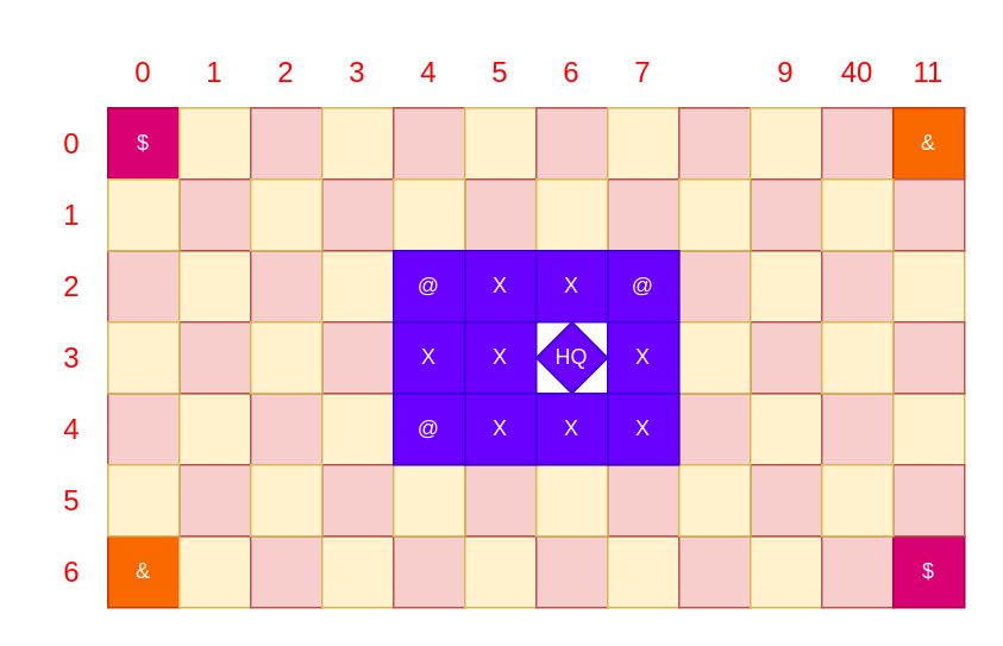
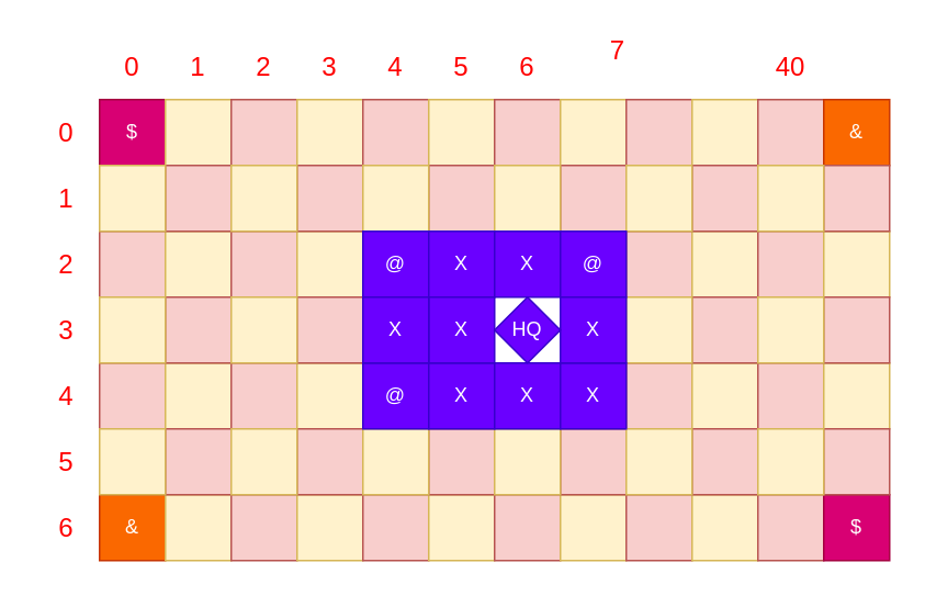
  <mxCell id="0" />
  <mxCell id="1" parent="0" />
  <mxCell id="2" value="$" style="whiteSpace=wrap;html=1;aspect=fixed;fillColor=#d80073;strokeColor=#A50040;fontColor=#ffffff;" vertex="1" parent="1"><mxGeometry x="60" y="60" width="40" height="40" as="geometry" /></mxCell>
  <mxCell id="3" value="" style="whiteSpace=wrap;html=1;aspect=fixed;fillColor=#fff2cc;strokeColor=#d6b656;" vertex="1" parent="1"><mxGeometry x="100" y="60" width="40" height="40" as="geometry" /></mxCell>
  <mxCell id="4" value="" style="whiteSpace=wrap;html=1;aspect=fixed;fillColor=#f8cecc;strokeColor=#b85450;" vertex="1" parent="1"><mxGeometry x="140" y="60" width="40" height="40" as="geometry" /></mxCell>
  <mxCell id="5" value="" style="whiteSpace=wrap;html=1;aspect=fixed;fillColor=#fff2cc;strokeColor=#d6b656;" vertex="1" parent="1"><mxGeometry x="180" y="60" width="40" height="40" as="geometry" /></mxCell>
  <mxCell id="6" value="" style="whiteSpace=wrap;html=1;aspect=fixed;fillColor=#f8cecc;strokeColor=#b85450;" vertex="1" parent="1"><mxGeometry x="220" y="60" width="40" height="40" as="geometry" /></mxCell>
  <mxCell id="7" value="" style="whiteSpace=wrap;html=1;aspect=fixed;fillColor=#fff2cc;strokeColor=#d6b656;" vertex="1" parent="1"><mxGeometry x="260" y="60" width="40" height="40" as="geometry" /></mxCell>
  <mxCell id="8" value="" style="whiteSpace=wrap;html=1;aspect=fixed;fillColor=#f8cecc;strokeColor=#b85450;" vertex="1" parent="1"><mxGeometry x="300" y="60" width="40" height="40" as="geometry" /></mxCell>
  <mxCell id="9" value="" style="whiteSpace=wrap;html=1;aspect=fixed;fillColor=#fff2cc;strokeColor=#d6b656;" vertex="1" parent="1"><mxGeometry x="340" y="60" width="40" height="40" as="geometry" /></mxCell>
  <mxCell id="10" value="" style="whiteSpace=wrap;html=1;aspect=fixed;fillColor=#f8cecc;strokeColor=#b85450;" vertex="1" parent="1"><mxGeometry x="380" y="60" width="40" height="40" as="geometry" /></mxCell>
  <mxCell id="11" value="" style="whiteSpace=wrap;html=1;aspect=fixed;fillColor=#fff2cc;strokeColor=#d6b656;" vertex="1" parent="1"><mxGeometry x="420" y="60" width="40" height="40" as="geometry" /></mxCell>
  <mxCell id="12" value="" style="whiteSpace=wrap;html=1;aspect=fixed;fillColor=#f8cecc;strokeColor=#b85450;" vertex="1" parent="1"><mxGeometry x="460" y="60" width="40" height="40" as="geometry" /></mxCell>
  <mxCell id="13" value="&amp;amp;" style="whiteSpace=wrap;html=1;aspect=fixed;fillColor=#fa6800;strokeColor=#C73500;fontColor=#ffffff;" vertex="1" parent="1"><mxGeometry x="500" y="60" width="40" height="40" as="geometry" /></mxCell>
  <mxCell id="14" value="" style="whiteSpace=wrap;html=1;aspect=fixed;fillColor=#f8cecc;strokeColor=#b85450;" vertex="1" parent="1"><mxGeometry x="60" y="140" width="40" height="40" as="geometry" /></mxCell>
  <mxCell id="15" value="" style="whiteSpace=wrap;html=1;aspect=fixed;fillColor=#fff2cc;strokeColor=#d6b656;" vertex="1" parent="1"><mxGeometry x="100" y="140" width="40" height="40" as="geometry" /></mxCell>
  <mxCell id="16" value="" style="whiteSpace=wrap;html=1;aspect=fixed;fillColor=#f8cecc;strokeColor=#b85450;" vertex="1" parent="1"><mxGeometry x="140" y="140" width="40" height="40" as="geometry" /></mxCell>
  <mxCell id="17" value="" style="whiteSpace=wrap;html=1;aspect=fixed;fillColor=#fff2cc;strokeColor=#d6b656;" vertex="1" parent="1"><mxGeometry x="180" y="140" width="40" height="40" as="geometry" /></mxCell>
  <mxCell id="18" value="" style="whiteSpace=wrap;html=1;aspect=fixed;fillColor=#f8cecc;strokeColor=#b85450;" vertex="1" parent="1"><mxGeometry x="380" y="140" width="40" height="40" as="geometry" /></mxCell>
  <mxCell id="19" value="" style="whiteSpace=wrap;html=1;aspect=fixed;fillColor=#fff2cc;strokeColor=#d6b656;" vertex="1" parent="1"><mxGeometry x="420" y="140" width="40" height="40" as="geometry" /></mxCell>
  <mxCell id="20" value="" style="whiteSpace=wrap;html=1;aspect=fixed;fillColor=#f8cecc;strokeColor=#b85450;" vertex="1" parent="1"><mxGeometry x="460" y="140" width="40" height="40" as="geometry" /></mxCell>
  <mxCell id="21" value="" style="whiteSpace=wrap;html=1;aspect=fixed;fillColor=#fff2cc;strokeColor=#d6b656;" vertex="1" parent="1"><mxGeometry x="500" y="140" width="40" height="40" as="geometry" /></mxCell>
  <mxCell id="22" value="" style="whiteSpace=wrap;html=1;aspect=fixed;fillColor=#f8cecc;strokeColor=#b85450;" vertex="1" parent="1"><mxGeometry x="60" y="220" width="40" height="40" as="geometry" /></mxCell>
  <mxCell id="23" value="" style="whiteSpace=wrap;html=1;aspect=fixed;fillColor=#fff2cc;strokeColor=#d6b656;" vertex="1" parent="1"><mxGeometry x="100" y="220" width="40" height="40" as="geometry" /></mxCell>
  <mxCell id="24" value="" style="whiteSpace=wrap;html=1;aspect=fixed;fillColor=#f8cecc;strokeColor=#b85450;" vertex="1" parent="1"><mxGeometry x="140" y="220" width="40" height="40" as="geometry" /></mxCell>
  <mxCell id="25" value="" style="whiteSpace=wrap;html=1;aspect=fixed;fillColor=#fff2cc;strokeColor=#d6b656;" vertex="1" parent="1"><mxGeometry x="180" y="220" width="40" height="40" as="geometry" /></mxCell>
  <mxCell id="26" value="" style="whiteSpace=wrap;html=1;aspect=fixed;fillColor=#f8cecc;strokeColor=#b85450;" vertex="1" parent="1"><mxGeometry x="380" y="220" width="40" height="40" as="geometry" /></mxCell>
  <mxCell id="27" value="" style="whiteSpace=wrap;html=1;aspect=fixed;fillColor=#fff2cc;strokeColor=#d6b656;" vertex="1" parent="1"><mxGeometry x="420" y="220" width="40" height="40" as="geometry" /></mxCell>
  <mxCell id="28" value="" style="whiteSpace=wrap;html=1;aspect=fixed;fillColor=#f8cecc;strokeColor=#b85450;" vertex="1" parent="1"><mxGeometry x="460" y="220" width="40" height="40" as="geometry" /></mxCell>
  <mxCell id="29" value="" style="whiteSpace=wrap;html=1;aspect=fixed;fillColor=#fff2cc;strokeColor=#d6b656;" vertex="1" parent="1"><mxGeometry x="500" y="220" width="40" height="40" as="geometry" /></mxCell>
  <mxCell id="30" value="&amp;amp;" style="whiteSpace=wrap;html=1;aspect=fixed;fillColor=#fa6800;strokeColor=#C73500;fontColor=#ffffff;" vertex="1" parent="1"><mxGeometry x="60" y="300" width="40" height="40" as="geometry" /></mxCell>
  <mxCell id="31" value="" style="whiteSpace=wrap;html=1;aspect=fixed;fillColor=#fff2cc;strokeColor=#d6b656;" vertex="1" parent="1"><mxGeometry x="100" y="300" width="40" height="40" as="geometry" /></mxCell>
  <mxCell id="32" value="" style="whiteSpace=wrap;html=1;aspect=fixed;fillColor=#f8cecc;strokeColor=#b85450;" vertex="1" parent="1"><mxGeometry x="140" y="300" width="40" height="40" as="geometry" /></mxCell>
  <mxCell id="33" value="" style="whiteSpace=wrap;html=1;aspect=fixed;fillColor=#fff2cc;strokeColor=#d6b656;" vertex="1" parent="1"><mxGeometry x="180" y="300" width="40" height="40" as="geometry" /></mxCell>
  <mxCell id="34" value="" style="whiteSpace=wrap;html=1;aspect=fixed;fillColor=#f8cecc;strokeColor=#b85450;" vertex="1" parent="1"><mxGeometry x="220" y="300" width="40" height="40" as="geometry" /></mxCell>
  <mxCell id="35" value="" style="whiteSpace=wrap;html=1;aspect=fixed;fillColor=#fff2cc;strokeColor=#d6b656;" vertex="1" parent="1"><mxGeometry x="260" y="300" width="40" height="40" as="geometry" /></mxCell>
  <mxCell id="36" value="" style="whiteSpace=wrap;html=1;aspect=fixed;fillColor=#f8cecc;strokeColor=#b85450;" vertex="1" parent="1"><mxGeometry x="300" y="300" width="40" height="40" as="geometry" /></mxCell>
  <mxCell id="37" value="" style="whiteSpace=wrap;html=1;aspect=fixed;fillColor=#fff2cc;strokeColor=#d6b656;" vertex="1" parent="1"><mxGeometry x="340" y="300" width="40" height="40" as="geometry" /></mxCell>
  <mxCell id="38" value="" style="whiteSpace=wrap;html=1;aspect=fixed;fillColor=#f8cecc;strokeColor=#b85450;" vertex="1" parent="1"><mxGeometry x="380" y="300" width="40" height="40" as="geometry" /></mxCell>
  <mxCell id="39" value="" style="whiteSpace=wrap;html=1;aspect=fixed;fillColor=#fff2cc;strokeColor=#d6b656;" vertex="1" parent="1"><mxGeometry x="420" y="300" width="40" height="40" as="geometry" /></mxCell>
  <mxCell id="40" value="" style="whiteSpace=wrap;html=1;aspect=fixed;fillColor=#f8cecc;strokeColor=#b85450;" vertex="1" parent="1"><mxGeometry x="460" y="300" width="40" height="40" as="geometry" /></mxCell>
  <mxCell id="41" value="$" style="whiteSpace=wrap;html=1;aspect=fixed;fillColor=#d80073;strokeColor=#A50040;fontColor=#ffffff;" vertex="1" parent="1"><mxGeometry x="500" y="300" width="40" height="40" as="geometry" /></mxCell>
  <mxCell id="42" value="" style="whiteSpace=wrap;html=1;aspect=fixed;fillColor=#f8cecc;strokeColor=#b85450;" vertex="1" parent="1"><mxGeometry x="100" y="100" width="40" height="40" as="geometry" /></mxCell>
  <mxCell id="43" value="" style="whiteSpace=wrap;html=1;aspect=fixed;fillColor=#f8cecc;strokeColor=#b85450;" vertex="1" parent="1"><mxGeometry x="180" y="100" width="40" height="40" as="geometry" /></mxCell>
  <mxCell id="44" value="" style="whiteSpace=wrap;html=1;aspect=fixed;fillColor=#f8cecc;strokeColor=#b85450;" vertex="1" parent="1"><mxGeometry x="260" y="100" width="40" height="40" as="geometry" /></mxCell>
  <mxCell id="45" value="" style="whiteSpace=wrap;html=1;aspect=fixed;fillColor=#fff2cc;strokeColor=#d6b656;" vertex="1" parent="1"><mxGeometry x="60" y="100" width="40" height="40" as="geometry" /></mxCell>
  <mxCell id="46" value="" style="whiteSpace=wrap;html=1;aspect=fixed;fillColor=#fff2cc;strokeColor=#d6b656;" vertex="1" parent="1"><mxGeometry x="140" y="100" width="40" height="40" as="geometry" /></mxCell>
  <mxCell id="47" value="" style="whiteSpace=wrap;html=1;aspect=fixed;fillColor=#fff2cc;strokeColor=#d6b656;" vertex="1" parent="1"><mxGeometry x="220" y="100" width="40" height="40" as="geometry" /></mxCell>
  <mxCell id="48" value="" style="whiteSpace=wrap;html=1;aspect=fixed;fillColor=#f8cecc;strokeColor=#b85450;" vertex="1" parent="1"><mxGeometry x="340" y="100" width="40" height="40" as="geometry" /></mxCell>
  <mxCell id="49" value="" style="whiteSpace=wrap;html=1;aspect=fixed;fillColor=#f8cecc;strokeColor=#b85450;" vertex="1" parent="1"><mxGeometry x="420" y="100" width="40" height="40" as="geometry" /></mxCell>
  <mxCell id="50" value="" style="whiteSpace=wrap;html=1;aspect=fixed;fillColor=#f8cecc;strokeColor=#b85450;" vertex="1" parent="1"><mxGeometry x="500" y="100" width="40" height="40" as="geometry" /></mxCell>
  <mxCell id="51" value="" style="whiteSpace=wrap;html=1;aspect=fixed;fillColor=#fff2cc;strokeColor=#d6b656;" vertex="1" parent="1"><mxGeometry x="300" y="100" width="40" height="40" as="geometry" /></mxCell>
  <mxCell id="52" value="" style="whiteSpace=wrap;html=1;aspect=fixed;fillColor=#fff2cc;strokeColor=#d6b656;" vertex="1" parent="1"><mxGeometry x="380" y="100" width="40" height="40" as="geometry" /></mxCell>
  <mxCell id="53" value="" style="whiteSpace=wrap;html=1;aspect=fixed;fillColor=#fff2cc;strokeColor=#d6b656;" vertex="1" parent="1"><mxGeometry x="460" y="100" width="40" height="40" as="geometry" /></mxCell>
  <mxCell id="54" value="" style="whiteSpace=wrap;html=1;aspect=fixed;fillColor=#f8cecc;strokeColor=#b85450;" vertex="1" parent="1"><mxGeometry x="100" y="180" width="40" height="40" as="geometry" /></mxCell>
  <mxCell id="55" value="" style="whiteSpace=wrap;html=1;aspect=fixed;fillColor=#f8cecc;strokeColor=#b85450;" vertex="1" parent="1"><mxGeometry x="180" y="180" width="40" height="40" as="geometry" /></mxCell>
  <mxCell id="56" value="" style="whiteSpace=wrap;html=1;aspect=fixed;fillColor=#fff2cc;strokeColor=#d6b656;" vertex="1" parent="1"><mxGeometry x="60" y="180" width="40" height="40" as="geometry" /></mxCell>
  <mxCell id="57" value="" style="whiteSpace=wrap;html=1;aspect=fixed;fillColor=#fff2cc;strokeColor=#d6b656;" vertex="1" parent="1"><mxGeometry x="140" y="180" width="40" height="40" as="geometry" /></mxCell>
  <mxCell id="58" value="" style="whiteSpace=wrap;html=1;aspect=fixed;fillColor=#f8cecc;strokeColor=#b85450;" vertex="1" parent="1"><mxGeometry x="420" y="180" width="40" height="40" as="geometry" /></mxCell>
  <mxCell id="59" value="" style="whiteSpace=wrap;html=1;aspect=fixed;fillColor=#f8cecc;strokeColor=#b85450;" vertex="1" parent="1"><mxGeometry x="500" y="180" width="40" height="40" as="geometry" /></mxCell>
  <mxCell id="60" value="" style="whiteSpace=wrap;html=1;aspect=fixed;fillColor=#fff2cc;strokeColor=#d6b656;" vertex="1" parent="1"><mxGeometry x="380" y="180" width="40" height="40" as="geometry" /></mxCell>
  <mxCell id="61" value="" style="whiteSpace=wrap;html=1;aspect=fixed;fillColor=#fff2cc;strokeColor=#d6b656;" vertex="1" parent="1"><mxGeometry x="460" y="180" width="40" height="40" as="geometry" /></mxCell>
  <mxCell id="62" value="" style="whiteSpace=wrap;html=1;aspect=fixed;fillColor=#f8cecc;strokeColor=#b85450;" vertex="1" parent="1"><mxGeometry x="100" y="260" width="40" height="40" as="geometry" /></mxCell>
  <mxCell id="63" value="" style="whiteSpace=wrap;html=1;aspect=fixed;fillColor=#f8cecc;strokeColor=#b85450;" vertex="1" parent="1"><mxGeometry x="180" y="260" width="40" height="40" as="geometry" /></mxCell>
  <mxCell id="64" value="" style="whiteSpace=wrap;html=1;aspect=fixed;fillColor=#f8cecc;strokeColor=#b85450;" vertex="1" parent="1"><mxGeometry x="260" y="260" width="40" height="40" as="geometry" /></mxCell>
  <mxCell id="65" value="" style="whiteSpace=wrap;html=1;aspect=fixed;fillColor=#fff2cc;strokeColor=#d6b656;" vertex="1" parent="1"><mxGeometry x="60" y="260" width="40" height="40" as="geometry" /></mxCell>
  <mxCell id="66" value="" style="whiteSpace=wrap;html=1;aspect=fixed;fillColor=#fff2cc;strokeColor=#d6b656;" vertex="1" parent="1"><mxGeometry x="140" y="260" width="40" height="40" as="geometry" /></mxCell>
  <mxCell id="67" value="" style="whiteSpace=wrap;html=1;aspect=fixed;fillColor=#fff2cc;strokeColor=#d6b656;" vertex="1" parent="1"><mxGeometry x="220" y="260" width="40" height="40" as="geometry" /></mxCell>
  <mxCell id="68" value="" style="whiteSpace=wrap;html=1;aspect=fixed;fillColor=#f8cecc;strokeColor=#b85450;" vertex="1" parent="1"><mxGeometry x="340" y="260" width="40" height="40" as="geometry" /></mxCell>
  <mxCell id="69" value="" style="whiteSpace=wrap;html=1;aspect=fixed;fillColor=#f8cecc;strokeColor=#b85450;" vertex="1" parent="1"><mxGeometry x="420" y="260" width="40" height="40" as="geometry" /></mxCell>
  <mxCell id="70" value="" style="whiteSpace=wrap;html=1;aspect=fixed;fillColor=#f8cecc;strokeColor=#b85450;" vertex="1" parent="1"><mxGeometry x="500" y="260" width="40" height="40" as="geometry" /></mxCell>
  <mxCell id="71" value="" style="whiteSpace=wrap;html=1;aspect=fixed;fillColor=#fff2cc;strokeColor=#d6b656;" vertex="1" parent="1"><mxGeometry x="300" y="260" width="40" height="40" as="geometry" /></mxCell>
  <mxCell id="72" value="" style="whiteSpace=wrap;html=1;aspect=fixed;fillColor=#fff2cc;strokeColor=#d6b656;" vertex="1" parent="1"><mxGeometry x="380" y="260" width="40" height="40" as="geometry" /></mxCell>
  <mxCell id="73" value="" style="whiteSpace=wrap;html=1;aspect=fixed;fillColor=#fff2cc;strokeColor=#d6b656;" vertex="1" parent="1"><mxGeometry x="460" y="260" width="40" height="40" as="geometry" /></mxCell>
  <mxCell id="74" value="@" style="whiteSpace=wrap;html=1;aspect=fixed;fillColor=#6a00ff;strokeColor=#3700CC;fontColor=#ffffff;" vertex="1" parent="1"><mxGeometry x="220" y="220" width="40" height="40" as="geometry" /></mxCell>
  <mxCell id="75" value="X" style="whiteSpace=wrap;html=1;aspect=fixed;fillColor=#6a00ff;strokeColor=#3700CC;fontColor=#ffffff;" vertex="1" parent="1"><mxGeometry x="260" y="220" width="40" height="40" as="geometry" /></mxCell>
  <mxCell id="76" value="X" style="whiteSpace=wrap;html=1;aspect=fixed;fillColor=#6a00ff;strokeColor=#3700CC;fontColor=#ffffff;" vertex="1" parent="1"><mxGeometry x="300" y="220" width="40" height="40" as="geometry" /></mxCell>
  <mxCell id="77" value="X" style="whiteSpace=wrap;html=1;aspect=fixed;fillColor=#6a00ff;strokeColor=#3700CC;fontColor=#ffffff;" vertex="1" parent="1"><mxGeometry x="340" y="220" width="40" height="40" as="geometry" /></mxCell>
  <mxCell id="78" value="@" style="whiteSpace=wrap;html=1;aspect=fixed;fillColor=#6a00ff;strokeColor=#3700CC;fontColor=#ffffff;" vertex="1" parent="1"><mxGeometry x="220" y="140" width="40" height="40" as="geometry" /></mxCell>
  <mxCell id="79" value="X" style="whiteSpace=wrap;html=1;aspect=fixed;fillColor=#6a00ff;strokeColor=#3700CC;fontColor=#ffffff;" vertex="1" parent="1"><mxGeometry x="260" y="140" width="40" height="40" as="geometry" /></mxCell>
  <mxCell id="80" value="X" style="whiteSpace=wrap;html=1;aspect=fixed;fillColor=#6a00ff;strokeColor=#3700CC;fontColor=#ffffff;" vertex="1" parent="1"><mxGeometry x="300" y="140" width="40" height="40" as="geometry" /></mxCell>
  <mxCell id="81" value="@" style="whiteSpace=wrap;html=1;aspect=fixed;fillColor=#6a00ff;strokeColor=#3700CC;fontColor=#ffffff;" vertex="1" parent="1"><mxGeometry x="340" y="140" width="40" height="40" as="geometry" /></mxCell>
  <mxCell id="82" value="X" style="whiteSpace=wrap;html=1;aspect=fixed;fillColor=#6a00ff;strokeColor=#3700CC;fontColor=#ffffff;" vertex="1" parent="1"><mxGeometry x="260" y="180" width="40" height="40" as="geometry" /></mxCell>
  <mxCell id="83" value="X" style="whiteSpace=wrap;html=1;aspect=fixed;fillColor=#6a00ff;strokeColor=#3700CC;fontColor=#ffffff;" vertex="1" parent="1"><mxGeometry x="220" y="180" width="40" height="40" as="geometry" /></mxCell>
  <mxCell id="84" value="X" style="whiteSpace=wrap;html=1;aspect=fixed;fillColor=#6a00ff;strokeColor=#3700CC;fontColor=#ffffff;" vertex="1" parent="1"><mxGeometry x="340" y="180" width="40" height="40" as="geometry" /></mxCell>
  <mxCell id="85" value="HQ" style="rhombus;whiteSpace=wrap;html=1;aspect=fixed;fillColor=#6a00ff;strokeColor=#3700CC;fontColor=#ffffff;" vertex="1" parent="1"><mxGeometry x="300" y="180" width="40" height="40" as="geometry" /></mxCell>
  <mxCell id="86" value="&lt;font color=&quot;#ff0000&quot; style=&quot;font-size: 16px&quot;&gt;0&lt;/font&gt;" style="whiteSpace=wrap;html=1;aspect=fixed;fillColor=none;strokeColor=none;" vertex="1" parent="1"><mxGeometry x="20" y="60" width="40" height="40" as="geometry" /></mxCell>
  <mxCell id="87" value="&lt;font color=&quot;#ff0000&quot; style=&quot;font-size: 16px&quot;&gt;1&lt;/font&gt;" style="whiteSpace=wrap;html=1;aspect=fixed;fillColor=none;strokeColor=none;" vertex="1" parent="1"><mxGeometry x="20" y="100" width="40" height="40" as="geometry" /></mxCell>
  <mxCell id="88" value="&lt;font color=&quot;#ff0000&quot; style=&quot;font-size: 16px&quot;&gt;2&lt;/font&gt;" style="whiteSpace=wrap;html=1;aspect=fixed;fillColor=none;strokeColor=none;" vertex="1" parent="1"><mxGeometry x="20" y="140" width="40" height="40" as="geometry" /></mxCell>
  <mxCell id="89" value="&lt;font color=&quot;#ff0000&quot; style=&quot;font-size: 16px&quot;&gt;3&lt;/font&gt;" style="whiteSpace=wrap;html=1;aspect=fixed;fillColor=none;strokeColor=none;" vertex="1" parent="1"><mxGeometry x="20" y="180" width="40" height="40" as="geometry" /></mxCell>
  <mxCell id="90" value="&lt;font color=&quot;#ff0000&quot; style=&quot;font-size: 16px&quot;&gt;4&lt;/font&gt;" style="whiteSpace=wrap;html=1;aspect=fixed;fillColor=none;strokeColor=none;" vertex="1" parent="1"><mxGeometry x="20" y="220" width="40" height="40" as="geometry" /></mxCell>
  <mxCell id="91" value="&lt;font color=&quot;#ff0000&quot; style=&quot;font-size: 16px&quot;&gt;5&lt;/font&gt;" style="whiteSpace=wrap;html=1;aspect=fixed;fillColor=none;strokeColor=none;" vertex="1" parent="1"><mxGeometry x="20" y="260" width="40" height="40" as="geometry" /></mxCell>
  <mxCell id="92" value="&lt;font color=&quot;#ff0000&quot; style=&quot;font-size: 16px&quot;&gt;6&lt;/font&gt;" style="whiteSpace=wrap;html=1;aspect=fixed;fillColor=none;strokeColor=none;" vertex="1" parent="1"><mxGeometry x="20" y="300" width="40" height="40" as="geometry" /></mxCell>
  <mxCell id="93" value="&lt;font color=&quot;#ff0000&quot; style=&quot;font-size: 16px&quot;&gt;0&lt;/font&gt;" style="whiteSpace=wrap;html=1;aspect=fixed;fillColor=none;strokeColor=none;" vertex="1" parent="1"><mxGeometry x="60" width="40" height="40" as="geometry" y="20" /></mxCell>
  <mxCell id="94" value="&lt;font color=&quot;#ff0000&quot; style=&quot;font-size: 16px&quot;&gt;1&lt;/font&gt;" style="whiteSpace=wrap;html=1;aspect=fixed;fillColor=none;strokeColor=none;" vertex="1" parent="1"><mxGeometry x="100" width="40" height="40" as="geometry" y="20" /></mxCell>
  <mxCell id="95" value="&lt;font color=&quot;#ff0000&quot; style=&quot;font-size: 16px&quot;&gt;2&lt;/font&gt;" style="whiteSpace=wrap;html=1;aspect=fixed;fillColor=none;strokeColor=none;" vertex="1" parent="1"><mxGeometry x="140" width="40" height="40" as="geometry" y="20" /></mxCell>
  <mxCell id="96" value="&lt;font color=&quot;#ff0000&quot; style=&quot;font-size: 16px&quot;&gt;3&lt;/font&gt;" style="whiteSpace=wrap;html=1;aspect=fixed;fillColor=none;strokeColor=none;" vertex="1" parent="1"><mxGeometry x="180" width="40" height="40" as="geometry" y="20" /></mxCell>
  <mxCell id="97" value="&lt;font color=&quot;#ff0000&quot; style=&quot;font-size: 16px&quot;&gt;4&lt;/font&gt;" style="whiteSpace=wrap;html=1;aspect=fixed;fillColor=none;strokeColor=none;" vertex="1" parent="1"><mxGeometry x="220" width="40" height="40" as="geometry" y="20" /></mxCell>
  <mxCell id="98" value="&lt;font color=&quot;#ff0000&quot; style=&quot;font-size: 16px&quot;&gt;5&lt;/font&gt;" style="whiteSpace=wrap;html=1;aspect=fixed;fillColor=none;strokeColor=none;" vertex="1" parent="1"><mxGeometry x="260" width="40" height="40" as="geometry" y="20" /></mxCell>
  <mxCell id="99" value="&lt;font color=&quot;#ff0000&quot; style=&quot;font-size: 16px&quot;&gt;6&lt;/font&gt;" style="whiteSpace=wrap;html=1;aspect=fixed;fillColor=none;strokeColor=none;" vertex="1" parent="1"><mxGeometry x="300" width="40" height="40" as="geometry" y="20" /></mxCell>
- <mxCell id="100" value="&lt;font color=&quot;#ff0000&quot; style=&quot;font-size: 16px&quot;&gt;7&lt;/font&gt;" style="whiteSpace=wrap;html=1;aspect=fixed;fillColor=none;strokeColor=none;" vertex="1" parent="1"><mxGeometry x="340" width="40" height="40" as="geometry" y="20" /></mxCell>
- <mxCell id="101" value="&lt;font color=&quot;#ff0000&quot; style=&quot;font-size: 16px&quot;&gt;9&lt;/font&gt;" style="whiteSpace=wrap;html=1;aspect=fixed;fillColor=none;strokeColor=none;" vertex="1" parent="1"><mxGeometry x="420" width="40" height="40" as="geometry" y="20" /></mxCell>
+ <mxCell id="100" value="&lt;font color=&quot;#ff0000&quot; style=&quot;font-size: 16px&quot;&gt;7&lt;/font&gt;" style="whiteSpace=wrap;html=1;aspect=fixed;fillColor=none;strokeColor=none;" vertex="1" parent="1"><mxGeometry x="355" y="10" width="40" height="40" as="geometry" /></mxCell>
  <mxCell id="102" value="&lt;font color=&quot;#ff0000&quot; style=&quot;font-size: 16px&quot;&gt;40&lt;/font&gt;" style="whiteSpace=wrap;html=1;aspect=fixed;fillColor=none;strokeColor=none;" vertex="1" parent="1"><mxGeometry x="460" width="40" height="40" as="geometry" y="20" /></mxCell>
- <mxCell id="103" value="&lt;font color=&quot;#ff0000&quot; style=&quot;font-size: 16px&quot;&gt;11&lt;/font&gt;" style="whiteSpace=wrap;html=1;aspect=fixed;fillColor=none;strokeColor=none;" vertex="1" parent="1"><mxGeometry x="500" width="40" height="40" as="geometry" y="20" /></mxCell>
